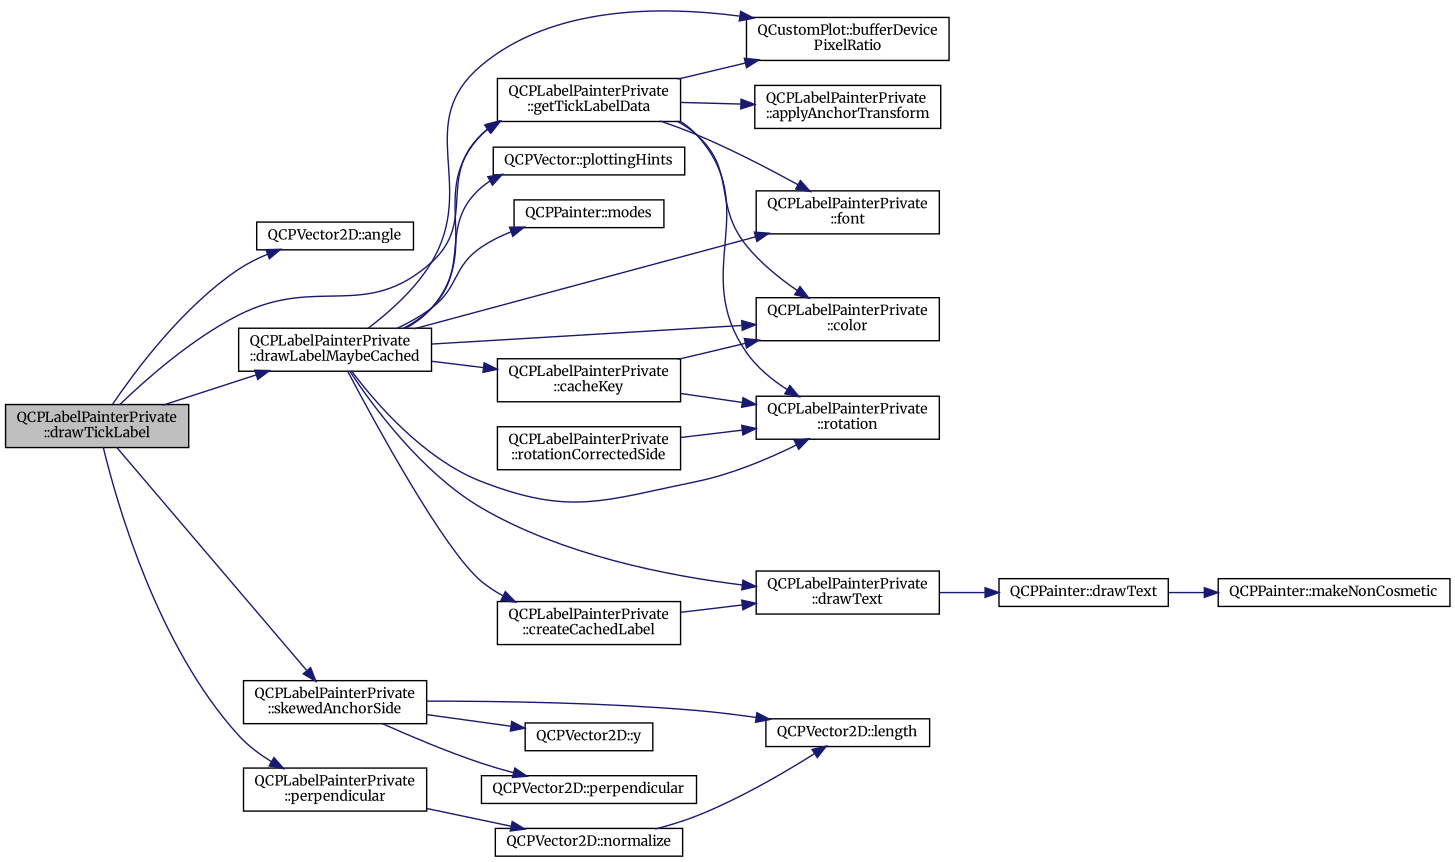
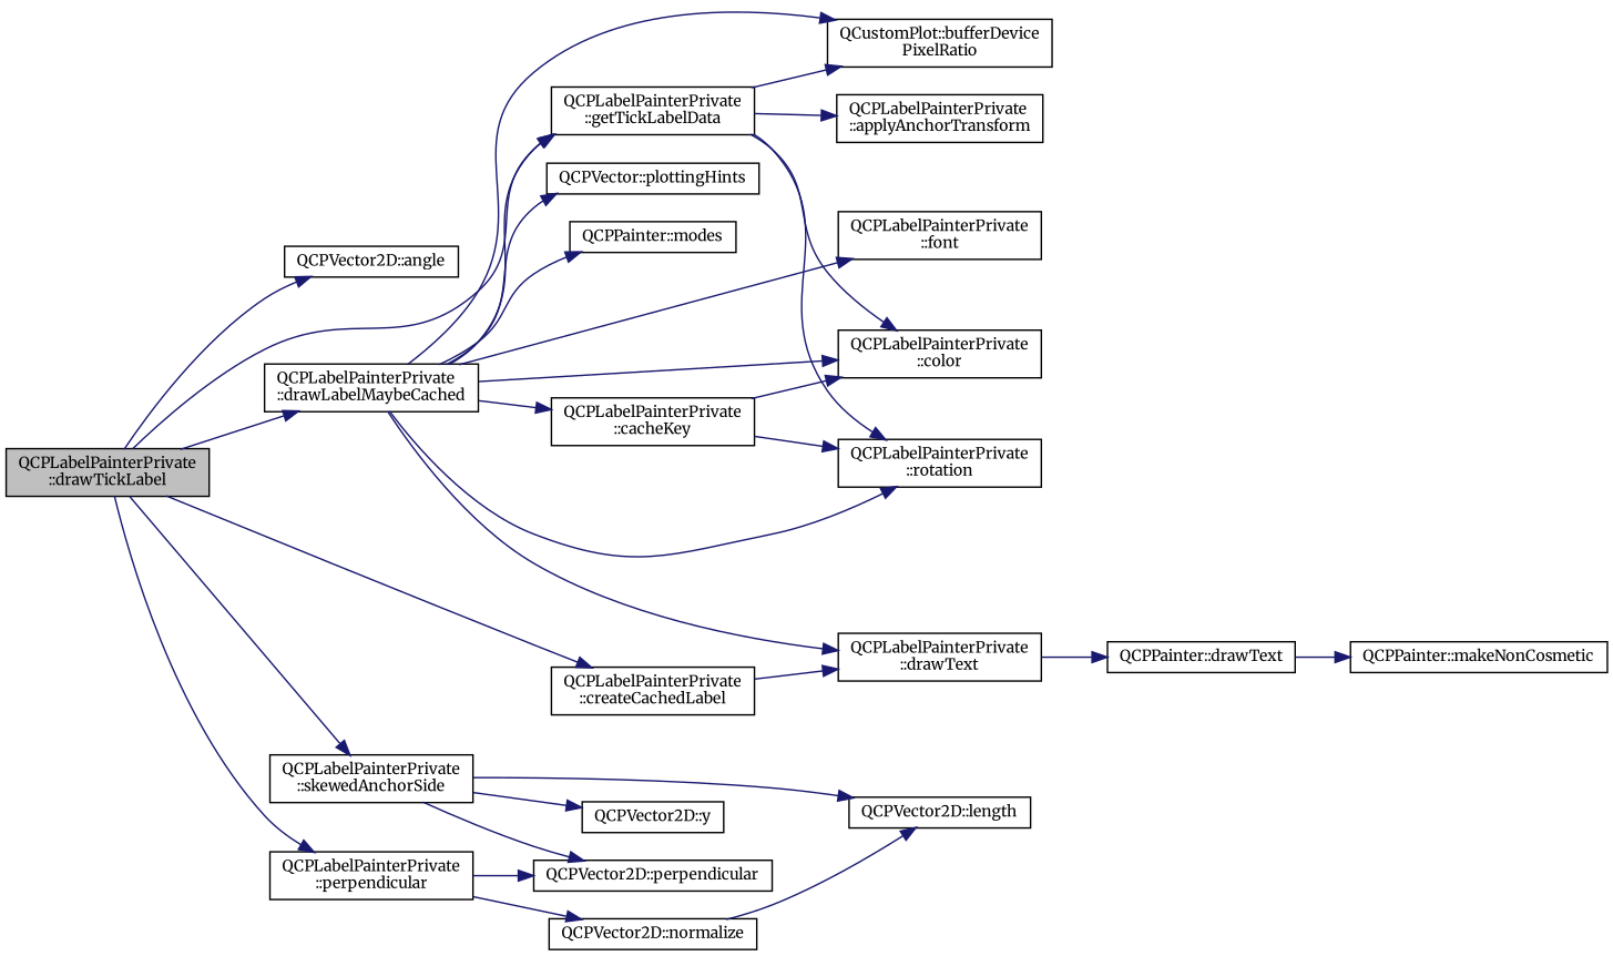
  digraph {
    fontname=Merriweather
    rankdir=LR
    node [color=black fillcolor=white fontname=Merriweather fontsize=10 shape=record style=filled]
    edge [color=midnightblue fontname=Merriweather fontsize=10 labelfontname=Helvetica labelfontsize=10 style=solid]
    n1 [fillcolor=grey75 fontcolor=black height=0.2 label="QCPLabelPainterPrivate\l::drawTickLabel" width=0.4]
    n2 [height=0.2 label="QCPVector2D::angle" width=0.4]
    n3 [height=0.2 label="QCPLabelPainterPrivate\l::drawLabelMaybeCached" width=0.4]
    n4 [height=0.2 label="QCPLabelPainterPrivate\l::perpendicular" width=0.4]
    n5 [height=0.2 label="QCPLabelPainterPrivate\l::skewedAnchorSide" width=0.4]
    n6 [height=0.2 label="QCPLabelPainterPrivate\l::getTickLabelData" width=0.4]
    n7 [height=0.2 label="QCustomPlot::bufferDevice\lPixelRatio" width=0.4]
    n8 [height=0.2 label="QCPLabelPainterPrivate\l::cacheKey" width=0.4]
    n9 [height=0.2 label="QCPLabelPainterPrivate\l::color" width=0.4]
    n10 [height=0.2 label="QCPLabelPainterPrivate\l::rotation" width=0.4]
    n11 [height=0.2 label="QCPLabelPainterPrivate\l::createCachedLabel" width=0.4]
    n12 [height=0.2 label="QCPLabelPainterPrivate\l::drawText" width=0.4]
    n13 [height=0.2 label="QCPLabelPainterPrivate\l::font" width=0.4]
    n14 [height=0.2 label="QCPPainter::modes" width=0.4]
    n15 [height=0.2 label="QCPVector::plottingHints" width=0.4]
    n16 [height=0.2 label="QCPVector2D::normalize" width=0.4]
    n17 [height=0.2 label="QCPVector2D::perpendicular" width=0.4]
-   n18 [height=0.2 label="QCPLabelPainterPrivate\l::rotationCorrectedSide" width=0.4]
    n19 [height=0.2 label="QCPVector2D::length" width=0.4]
    n20 [height=0.2 label="QCPVector2D::y" width=0.4]
    n21 [height=0.2 label="QCPPainter::drawText" width=0.4]
    n22 [height=0.2 label="QCPLabelPainterPrivate\l::applyAnchorTransform" width=0.4]
    n23 [height=0.2 label="QCPPainter::makeNonCosmetic" width=0.4]
    n1 -> n2
    n1 -> n3
    n1 -> n4
    n1 -> n5
    n1 -> n6
    n3 -> n6
    n3 -> n7
    n3 -> n8
    n3 -> n9
    n3 -> n10
-   n3 -> n11
+   n1 -> n11
    n3 -> n12
    n3 -> n13
    n3 -> n14
    n3 -> n15
    n4 -> n16
+   n4 -> n17
    n5 -> n17
    n5 -> n19
    n5 -> n20
    n6 -> n7
    n6 -> n9
    n6 -> n10
-   n6 -> n13
    n6 -> n22
    n8 -> n9
    n8 -> n10
    n11 -> n12
    n12 -> n21
    n16 -> n19
-   n18 -> n10
    n21 -> n23
  }
